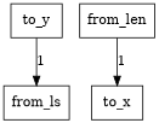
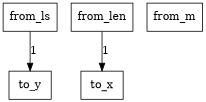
  digraph {
    rankdir=TB
    node [fillcolor=white shape=box style=filled]
    n1 [label=<from_ls>]
    n2 [label=<to_y>]
    n3 [label=<to_x>]
+   n4 [label=<from_m>]
    n5 [label=<from_len>]
-   n2 -> n1 [label=1]
+   n1 -> n2 [label=1]
    n5 -> n3 [label=1]
  }
